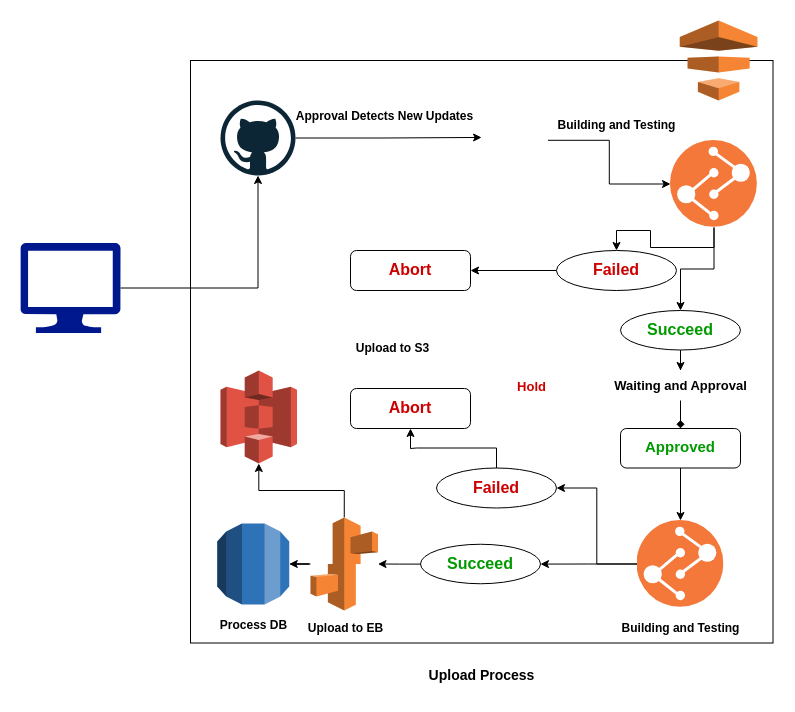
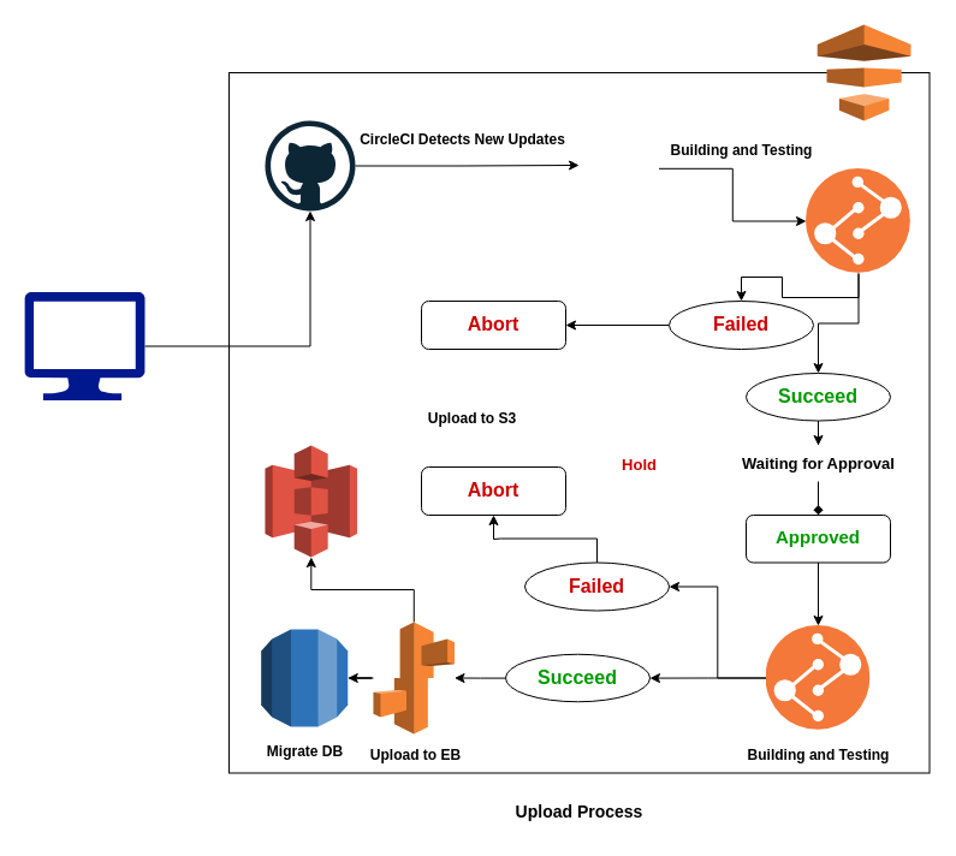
  <mxCell id="0" />
  <mxCell id="1" parent="0" />
  <mxCell id="2" value="" style="whiteSpace=wrap;html=1;aspect=fixed;" vertex="1" parent="1"><mxGeometry x="190" y="60" width="582.5" height="582.5" as="geometry" /></mxCell>
  <mxCell id="3" style="edgeStyle=orthogonalEdgeStyle;rounded=0;orthogonalLoop=1;jettySize=auto;html=1;entryX=0.143;entryY=0.464;entryDx=0;entryDy=0;entryPerimeter=0;" edge="1" parent="1" source="4" target="8"><mxGeometry relative="1" as="geometry" /></mxCell>
  <mxCell id="4" value="" style="dashed=0;outlineConnect=0;html=1;align=center;labelPosition=center;verticalLabelPosition=bottom;verticalAlign=top;shape=mxgraph.weblogos.github" vertex="1" parent="1"><mxGeometry x="220" y="100" width="75" height="75" as="geometry" /></mxCell>
  <mxCell id="5" style="edgeStyle=orthogonalEdgeStyle;rounded=0;orthogonalLoop=1;jettySize=auto;html=1;exitX=1;exitY=0.5;exitDx=0;exitDy=0;exitPerimeter=0;" edge="1" parent="1" source="6" target="4"><mxGeometry relative="1" as="geometry" /></mxCell>
  <mxCell id="6" value="" style="sketch=0;aspect=fixed;pointerEvents=1;shadow=0;dashed=0;html=1;strokeColor=none;labelPosition=center;verticalLabelPosition=bottom;verticalAlign=top;align=center;fillColor=#00188D;shape=mxgraph.azure.computer" vertex="1" parent="1"><mxGeometry x="20" y="242.5" width="100" height="90" as="geometry" /></mxCell>
  <mxCell id="7" style="edgeStyle=orthogonalEdgeStyle;rounded=0;orthogonalLoop=1;jettySize=auto;html=1;" edge="1" parent="1" source="8" target="16"><mxGeometry relative="1" as="geometry" /></mxCell>
  <mxCell id="8" value="" style="shape=image;html=1;verticalAlign=top;verticalLabelPosition=bottom;labelBackgroundColor=#ffffff;imageAspect=0;aspect=fixed;image=https://cdn2.iconfinder.com/data/icons/css-vol-1/24/circleci-128.png" vertex="1" parent="1"><mxGeometry x="470" y="101" width="77.5" height="77.5" as="geometry" /></mxCell>
  <mxCell id="9" value="" style="edgeStyle=orthogonalEdgeStyle;rounded=0;orthogonalLoop=1;jettySize=auto;html=1;fontSize=15;fontColor=#CC0000;" edge="1" parent="1" source="11" target="12"><mxGeometry relative="1" as="geometry" /></mxCell>
  <mxCell id="10" style="edgeStyle=orthogonalEdgeStyle;rounded=0;orthogonalLoop=1;jettySize=auto;html=1;exitX=0.5;exitY=0;exitDx=0;exitDy=0;exitPerimeter=0;fontSize=15;fontColor=#CC0000;" edge="1" parent="1" source="11" target="13"><mxGeometry relative="1" as="geometry" /></mxCell>
  <mxCell id="11" value="" style="outlineConnect=0;dashed=0;verticalLabelPosition=bottom;verticalAlign=top;align=center;html=1;shape=mxgraph.aws3.elastic_beanstalk;fillColor=#F58534;gradientColor=none;" vertex="1" parent="1"><mxGeometry x="310" y="517" width="67.5" height="93" as="geometry" /></mxCell>
  <mxCell id="12" value="" style="outlineConnect=0;dashed=0;verticalLabelPosition=bottom;verticalAlign=top;align=center;html=1;shape=mxgraph.aws3.rds;fillColor=#2E73B8;gradientColor=none;" vertex="1" parent="1"><mxGeometry x="216.75" y="523" width="72" height="81" as="geometry" /></mxCell>
  <mxCell id="13" value="" style="outlineConnect=0;dashed=0;verticalLabelPosition=bottom;verticalAlign=top;align=center;html=1;shape=mxgraph.aws3.s3;fillColor=#E05243;gradientColor=none;" vertex="1" parent="1"><mxGeometry x="220" y="370" width="76.5" height="93" as="geometry" /></mxCell>
  <mxCell id="14" value="" style="edgeStyle=orthogonalEdgeStyle;rounded=0;orthogonalLoop=1;jettySize=auto;html=1;fontSize=12;" edge="1" parent="1" source="16" target="20"><mxGeometry relative="1" as="geometry" /></mxCell>
  <mxCell id="15" value="" style="edgeStyle=orthogonalEdgeStyle;rounded=0;orthogonalLoop=1;jettySize=auto;html=1;fontSize=13;fontColor=#009900;" edge="1" parent="1" source="16" target="24"><mxGeometry relative="1" as="geometry" /></mxCell>
  <mxCell id="16" value="" style="aspect=fixed;perimeter=ellipsePerimeter;html=1;align=center;shadow=0;dashed=0;fontColor=#4277BB;labelBackgroundColor=#ffffff;fontSize=12;spacingTop=3;image;image=img/lib/ibm/devops/build_test.svg;" vertex="1" parent="1"><mxGeometry x="670" y="140" width="87" height="87" as="geometry" /></mxCell>
- <mxCell id="17" value="Approval Detects New Updates" style="text;html=1;align=center;verticalAlign=middle;resizable=0;points=[];autosize=1;strokeColor=none;fillColor=none;fontStyle=1;strokeWidth=3;fontSize=12;" vertex="1" parent="1"><mxGeometry x="288.75" y="101" width="190" height="30" as="geometry" /></mxCell>
+ <mxCell id="17" value="CircleCI Detects New Updates" style="text;html=1;align=center;verticalAlign=middle;resizable=0;points=[];autosize=1;strokeColor=none;fillColor=none;fontStyle=1;strokeWidth=3;fontSize=12;" vertex="1" parent="1"><mxGeometry x="288.75" y="101" width="190" height="30" as="geometry" /></mxCell>
  <mxCell id="18" value="Building and Testing" style="text;html=1;align=center;verticalAlign=middle;resizable=0;points=[];autosize=1;strokeColor=none;fillColor=none;fontStyle=1;strokeWidth=3;fontSize=12;" vertex="1" parent="1"><mxGeometry x="546" y="110" width="140" height="30" as="geometry" /></mxCell>
  <mxCell id="19" style="edgeStyle=orthogonalEdgeStyle;rounded=0;orthogonalLoop=1;jettySize=auto;html=1;fontSize=15;fontColor=#CC0000;" edge="1" parent="1" source="20" target="22"><mxGeometry relative="1" as="geometry" /></mxCell>
  <mxCell id="20" value="&lt;b&gt;&lt;font style=&quot;font-size: 16px;&quot;&gt;Succeed&lt;/font&gt;&lt;/b&gt;" style="ellipse;whiteSpace=wrap;html=1;verticalAlign=top;fontColor=#009900;shadow=0;dashed=0;labelBackgroundColor=default;spacingTop=3;" vertex="1" parent="1"><mxGeometry x="620" y="310" width="120" height="39.5" as="geometry" /></mxCell>
  <mxCell id="21" style="edgeStyle=orthogonalEdgeStyle;rounded=0;orthogonalLoop=1;jettySize=auto;html=1;fontSize=15;fontColor=#CC0000;endArrow=diamond;" edge="1" parent="1" source="22" target="27"><mxGeometry relative="1" as="geometry" /></mxCell>
- <mxCell id="22" value="&lt;font style=&quot;font-size: 13px;&quot;&gt;Waiting and Approval&lt;/font&gt;" style="text;html=1;align=center;verticalAlign=middle;resizable=0;points=[];autosize=1;strokeColor=none;fillColor=none;fontStyle=1;strokeWidth=3;fontSize=13;" vertex="1" parent="1"><mxGeometry x="605" y="370" width="150" height="30" as="geometry" /></mxCell>
+ <mxCell id="22" value="&lt;font style=&quot;font-size: 13px;&quot;&gt;Waiting for Approval&lt;/font&gt;" style="text;html=1;align=center;verticalAlign=middle;resizable=0;points=[];autosize=1;strokeColor=none;fillColor=none;fontStyle=1;strokeWidth=3;fontSize=13;" vertex="1" parent="1"><mxGeometry x="605" y="370" width="150" height="30" as="geometry" /></mxCell>
  <mxCell id="23" value="" style="edgeStyle=orthogonalEdgeStyle;rounded=0;orthogonalLoop=1;jettySize=auto;html=1;fontSize=13;fontColor=#CC0000;" edge="1" parent="1" source="24" target="25"><mxGeometry relative="1" as="geometry" /></mxCell>
  <mxCell id="24" value="&lt;b style=&quot;&quot;&gt;&lt;font color=&quot;#cc0000&quot; style=&quot;font-size: 16px;&quot;&gt;Failed&lt;/font&gt;&lt;/b&gt;" style="ellipse;whiteSpace=wrap;html=1;verticalAlign=top;fontColor=#4277BB;shadow=0;dashed=0;labelBackgroundColor=default;spacingTop=3;" vertex="1" parent="1"><mxGeometry x="556" y="250" width="120" height="40" as="geometry" /></mxCell>
  <mxCell id="25" value="&lt;b&gt;&lt;font style=&quot;font-size: 16px;&quot; color=&quot;#cc0000&quot;&gt;Abort&lt;/font&gt;&lt;/b&gt;" style="rounded=1;whiteSpace=wrap;html=1;verticalAlign=top;fontColor=#4277BB;shadow=0;dashed=0;labelBackgroundColor=default;spacingTop=3;" vertex="1" parent="1"><mxGeometry x="350" y="250" width="120" height="40" as="geometry" /></mxCell>
  <mxCell id="26" value="" style="edgeStyle=orthogonalEdgeStyle;rounded=0;orthogonalLoop=1;jettySize=auto;html=1;fontSize=15;fontColor=#CC0000;" edge="1" parent="1" source="27" target="31"><mxGeometry relative="1" as="geometry" /></mxCell>
  <mxCell id="27" value="&lt;b style=&quot;&quot;&gt;&lt;font style=&quot;font-size: 15px;&quot;&gt;Approved&lt;/font&gt;&lt;/b&gt;" style="whiteSpace=wrap;html=1;verticalAlign=top;fontColor=#009900;shadow=0;dashed=0;labelBackgroundColor=default;spacingTop=3;rounded=1;" vertex="1" parent="1"><mxGeometry x="620" y="428" width="120" height="39.5" as="geometry" /></mxCell>
  <mxCell id="28" value="&lt;span style=&quot;font-size: 13px;&quot;&gt;Hold&lt;/span&gt;" style="text;html=1;align=center;verticalAlign=middle;resizable=0;points=[];autosize=1;strokeColor=none;fillColor=none;fontStyle=1;strokeWidth=3;fontSize=15;fontColor=#CC0000;" vertex="1" parent="1"><mxGeometry x="506" y="370" width="50" height="30" as="geometry" /></mxCell>
  <mxCell id="29" value="" style="edgeStyle=orthogonalEdgeStyle;rounded=0;orthogonalLoop=1;jettySize=auto;html=1;fontSize=15;fontColor=#CC0000;" edge="1" parent="1" source="31" target="34"><mxGeometry relative="1" as="geometry" /></mxCell>
  <mxCell id="30" style="edgeStyle=orthogonalEdgeStyle;rounded=0;orthogonalLoop=1;jettySize=auto;html=1;entryX=1;entryY=0.5;entryDx=0;entryDy=0;fontSize=15;fontColor=#CC0000;" edge="1" parent="1" source="31" target="36"><mxGeometry relative="1" as="geometry" /></mxCell>
  <mxCell id="31" value="" style="aspect=fixed;perimeter=ellipsePerimeter;html=1;align=center;shadow=0;dashed=0;fontColor=#4277BB;labelBackgroundColor=#ffffff;fontSize=12;spacingTop=3;image;image=img/lib/ibm/devops/build_test.svg;" vertex="1" parent="1"><mxGeometry x="636.5" y="520" width="87" height="87" as="geometry" /></mxCell>
  <mxCell id="32" value="Building and Testing" style="text;html=1;align=center;verticalAlign=middle;resizable=0;points=[];autosize=1;strokeColor=none;fillColor=none;fontStyle=1;strokeWidth=3;fontSize=12;" vertex="1" parent="1"><mxGeometry x="610" y="612.5" width="140" height="30" as="geometry" /></mxCell>
  <mxCell id="33" value="" style="edgeStyle=orthogonalEdgeStyle;rounded=0;orthogonalLoop=1;jettySize=auto;html=1;fontSize=15;fontColor=#CC0000;" edge="1" parent="1" source="34" target="11"><mxGeometry relative="1" as="geometry" /></mxCell>
  <mxCell id="34" value="&lt;b&gt;&lt;font style=&quot;font-size: 16px;&quot;&gt;Succeed&lt;/font&gt;&lt;/b&gt;" style="ellipse;whiteSpace=wrap;html=1;verticalAlign=top;fontColor=#009900;shadow=0;dashed=0;labelBackgroundColor=default;spacingTop=3;" vertex="1" parent="1"><mxGeometry x="420" y="543.75" width="120" height="39.5" as="geometry" /></mxCell>
  <mxCell id="35" value="" style="edgeStyle=orthogonalEdgeStyle;rounded=0;orthogonalLoop=1;jettySize=auto;html=1;fontSize=15;fontColor=#CC0000;" edge="1" parent="1" source="36" target="37"><mxGeometry relative="1" as="geometry" /></mxCell>
  <mxCell id="36" value="&lt;b style=&quot;&quot;&gt;&lt;font color=&quot;#cc0000&quot; style=&quot;font-size: 16px;&quot;&gt;Failed&lt;/font&gt;&lt;/b&gt;" style="ellipse;whiteSpace=wrap;html=1;verticalAlign=top;fontColor=#4277BB;shadow=0;dashed=0;labelBackgroundColor=default;spacingTop=3;" vertex="1" parent="1"><mxGeometry x="436" y="467.5" width="120" height="40" as="geometry" /></mxCell>
  <mxCell id="37" value="&lt;b&gt;&lt;font style=&quot;font-size: 16px;&quot; color=&quot;#cc0000&quot;&gt;Abort&lt;/font&gt;&lt;/b&gt;" style="rounded=1;whiteSpace=wrap;html=1;verticalAlign=top;fontColor=#4277BB;shadow=0;dashed=0;labelBackgroundColor=default;spacingTop=3;" vertex="1" parent="1"><mxGeometry x="350" y="388" width="120" height="40" as="geometry" /></mxCell>
  <mxCell id="38" value="Upload to EB" style="text;html=1;align=center;verticalAlign=middle;resizable=0;points=[];autosize=1;strokeColor=none;fillColor=none;fontStyle=1;strokeWidth=3;fontSize=12;" vertex="1" parent="1"><mxGeometry x="295" y="612.5" width="100" height="30" as="geometry" /></mxCell>
- <mxCell id="39" value="Process DB" style="text;html=1;align=center;verticalAlign=middle;resizable=0;points=[];autosize=1;strokeColor=none;fillColor=none;fontStyle=1;strokeWidth=3;fontSize=12;" vertex="1" parent="1"><mxGeometry x="207.75" y="610" width="90" height="30" as="geometry" /></mxCell>
+ <mxCell id="39" value="Migrate DB" style="text;html=1;align=center;verticalAlign=middle;resizable=0;points=[];autosize=1;strokeColor=none;fillColor=none;fontStyle=1;strokeWidth=3;fontSize=12;" vertex="1" parent="1"><mxGeometry x="207.75" y="610" width="90" height="30" as="geometry" /></mxCell>
  <mxCell id="40" value="" style="outlineConnect=0;dashed=0;verticalLabelPosition=bottom;verticalAlign=top;align=center;html=1;shape=mxgraph.aws3.data_pipeline;fillColor=#F58534;gradientColor=none;strokeWidth=3;fontSize=15;fontColor=#CC0000;" vertex="1" parent="1"><mxGeometry x="679.25" y="20" width="77.75" height="80" as="geometry" /></mxCell>
  <mxCell id="41" value="Upload to S3" style="text;html=1;align=center;verticalAlign=middle;resizable=0;points=[];autosize=1;strokeColor=none;fillColor=none;fontStyle=1;strokeWidth=3;fontSize=12;" vertex="1" parent="1"><mxGeometry x="341.75" y="332.5" width="100" height="30" as="geometry" /></mxCell>
  <mxCell id="42" value="Upload Process" style="text;html=1;align=center;verticalAlign=middle;resizable=0;points=[];autosize=1;strokeColor=none;fillColor=none;fontStyle=1;strokeWidth=3;fontSize=14;" vertex="1" parent="1"><mxGeometry x="411.25" y="660" width="140" height="30" as="geometry" /></mxCell>
